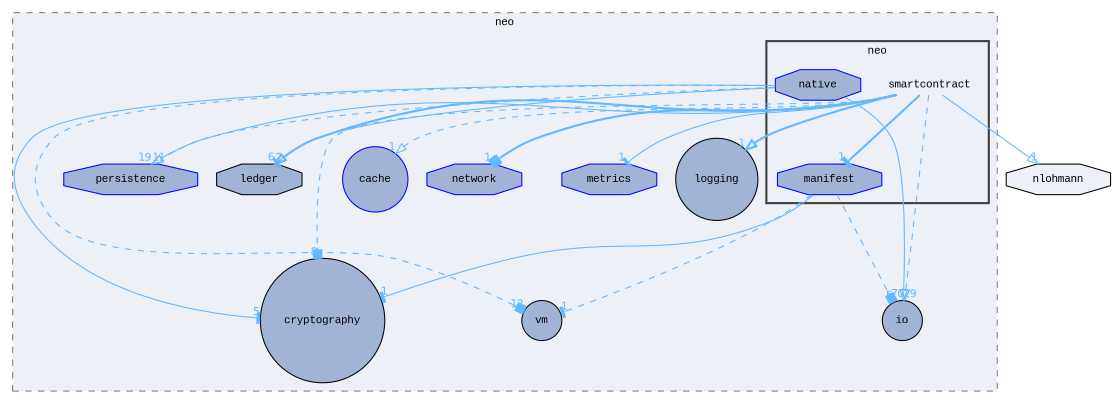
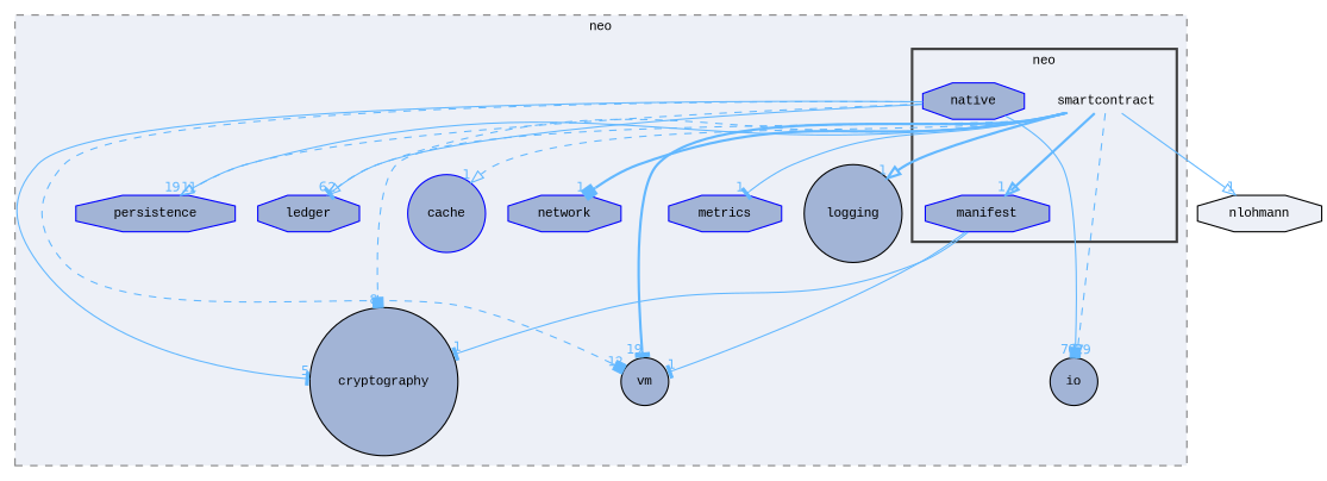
  digraph {
    compound=true
    fontname="Liberation Mono"
    node [fontname="Liberation Mono" fontsize=10 shape=octagon color=blue fillcolor="#a2b4d6" style=filled]
    edge [color=steelblue1 fontcolor=steelblue1 fontname="Liberation Mono" fontsize=10 headlabel=1 labeldistance=1.5 labelfontname=Helvetica labelfontsize=10 style=solid arrowhead=tee]
    n1 [height=0.2 label=smartcontract shape=plaintext width=0.4 fillcolor="" style=""]
    n2 [height=0.2 label=manifest width=0.4]
    n3 [height=0.2 label=native width=0.4]
    n4 [color=black height=0.2 label=cryptography shape=circle width=0.4]
    n5 [color=black height=0.2 label=vm shape=circle width=0.4]
-   n6 [color=black height=0.2 label=ledger width=0.4]
+   n6 [height=0.2 label=ledger width=0.4]
    n7 [height=0.2 label=persistence width=0.4]
    n8 [height=0.2 label=cache shape=circle width=0.4]
    n9 [height=0.2 label=network width=0.4]
    n10 [color=black height=0.2 label=io shape=circle width=0.4]
    n11 [height=0.2 label=metrics width=0.4]
    n12 [color=black height=0.2 label=logging shape=circle width=0.4]
    n13 [color=black fillcolor="#edf0f7" height=0.2 label=nlohmann width=0.4]
    subgraph cluster_1 {
      bgcolor="#edf0f7"
      fontsize=10
      label=neo
      pencolor=grey50
      style="filled,dashed"
      n4
      n5
      n6
      n7
      n8
      n9
      n10
      n11
      n12
      subgraph cluster_2 {
        bgcolor="#edf0f7"
        fontsize=10
        pencolor=grey25
        style="filled,bold"
        n1
        n2
        n3
      }
    }
-   n1 -> n2 [style=bold]
+   n1 -> n2 [style=bold arrowhead=onormal]
    n1 -> n4 [headlabel=8 style=dashed arrowhead=box]
-   n1 -> n6 [headlabel=6 style=bold arrowhead=onormal]
+   n1 -> n5 [headlabel=19 style=bold]
+   n1 -> n6 [headlabel=6 style=dashed arrowhead=onormal]
    n1 -> n7 [headlabel=19 arrowhead=onormal]
    n1 -> n8 [style=dashed arrowhead=onormal]
    n1 -> n9 [style=bold arrowhead=box]
    n1 -> n10 [headlabel=70 style=dashed arrowhead=onormal]
    n1 -> n11
    n1 -> n12 [style=bold arrowhead=onormal]
    n1 -> n13 [arrowhead=onormal]
    n2 -> n4
-   n2 -> n5 [style=dashed]
-   n2 -> n10 [headlabel=5 style=dashed arrowhead=box]
+   n2 -> n5
    n3 -> n4 [headlabel=5]
    n3 -> n5 [headlabel=12 style=dashed arrowhead=box]
    n3 -> n6 [headlabel=2]
    n3 -> n7 [headlabel=11 style=dashed arrowhead=onormal]
-   n3 -> n10 [headlabel=29 arrowhead=onormal]
+   n3 -> n10 [headlabel=29 arrowhead=box]
  }
